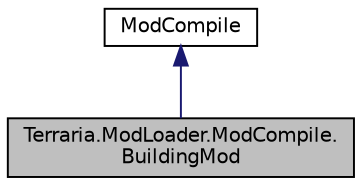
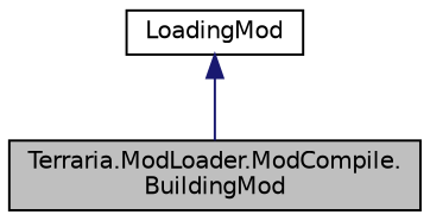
  digraph {
    node [color=black fontname=Helvetica fontsize=10 shape=record style=filled]
    n1 [fillcolor=grey75 fontcolor=black height=0.2 label="Terraria.ModLoader.ModCompile.\lBuildingMod" width=0.4]
-   n2 [fillcolor=white height=0.2 label=ModCompile width=0.4]
+   n2 [fillcolor=white height=0.2 label=LoadingMod width=0.4]
    n2 -> n1 [color=midnightblue dir=back fontname=Helvetica fontsize=10 labelfontname=Helvetica labelfontsize=10 style=solid]
  }
